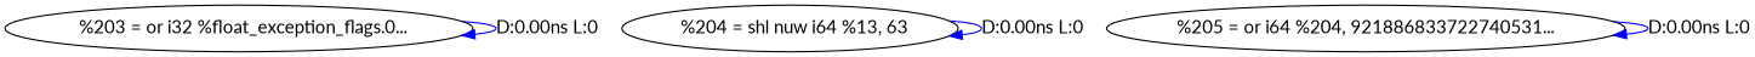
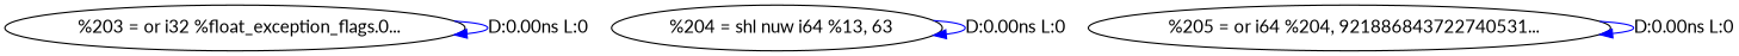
  digraph {
    fontname=Lato
    node [fontname=Lato]
    edge [color=blue fontname=Lato]
    n1 [label="  %203 = or i32 %float_exception_flags.0..."]
    n2 [label="  %204 = shl nuw i64 %13, 63"]
-   n3 [label="%205 = or i64 %204, 921886833722740531..."]
+   n3 [label="  %205 = or i64 %204, 921886843722740531..."]
    n1 -> n1 [label="D:0.00ns L:0"]
    n2 -> n2 [label="D:0.00ns L:0"]
    n3 -> n3 [label="D:0.00ns L:0"]
  }
